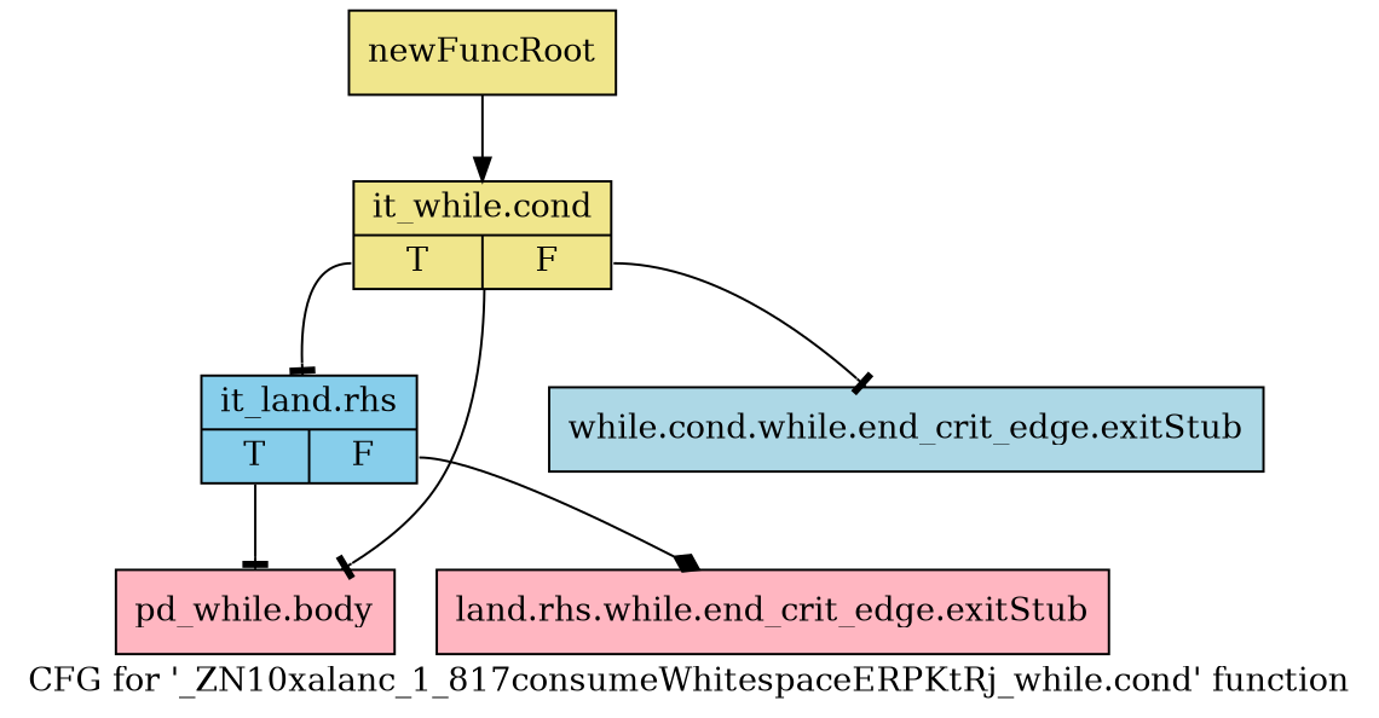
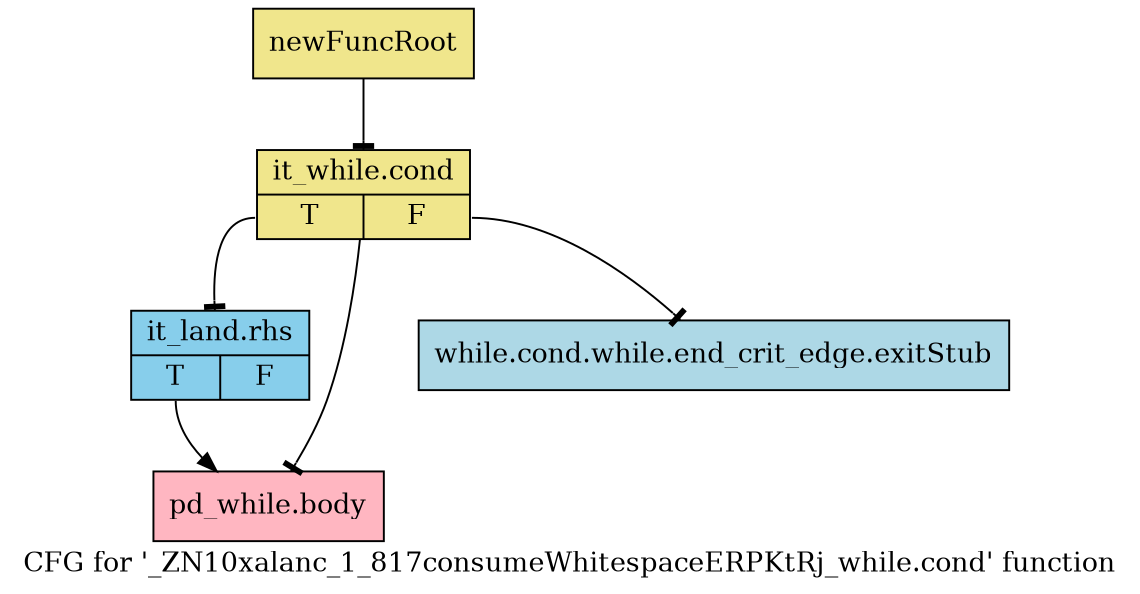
  digraph {
    label="CFG for '_ZN10xalanc_1_817consumeWhitespaceERPKtRj_while.cond' function"
    node [fillcolor=khaki shape=record style=filled]
    edge [arrowhead=tee]
    n1 [label="{newFuncRoot}"]
    n2 [label="{it_while.cond|{<s0>T|<s1>F}}"]
    n3 [fillcolor=lightblue label="{while.cond.while.end_crit_edge.exitStub}"]
    n4 [fillcolor=skyblue label="{it_land.rhs|{<s0>T|<s1>F}}"]
    n5 [fillcolor=lightpink label="{pd_while.body}"]
-   n6 [fillcolor=lightpink label="{land.rhs.while.end_crit_edge.exitStub}"]
-   n1 -> n2 [arrowhead=normal]
+   n1 -> n2
    n2 -> n3 [tailport=s1]
    n2 -> n4 [tailport=s0]
    n2 -> n5
-   n4 -> n5 [tailport=s0]
-   n4 -> n6 [arrowhead=diamond tailport=s1]
+   n4 -> n5 [arrowhead=normal tailport=s0]
  }
